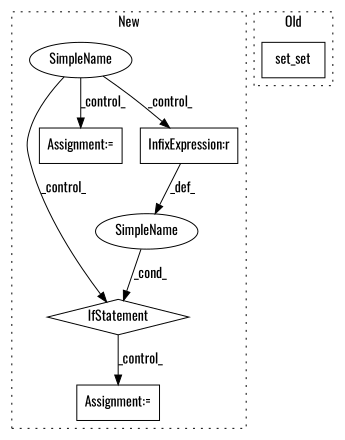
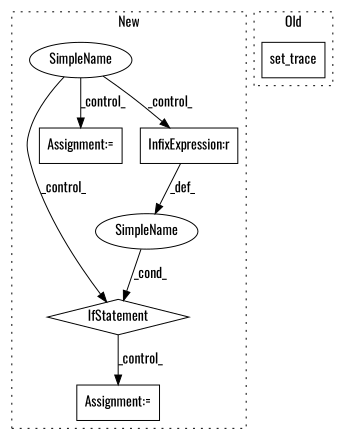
  digraph {
    fontname=Oswald
    node [a=7 shape=box fontname=Oswald]
    edge [fontname=Oswald]
    n1 [a=25 l="4,2" label=IfStatement s="6106,6153" shape=diamond]
    n2 [l=1 label="Assignment:=" s=6166]
    n3 [a=42 label=SimpleName shape=ellipse]
    n4 [a=42 label=SimpleName shape=ellipse]
    n5 [l=1 label="Assignment:=" s=6375]
    n6 [a=27 l=4 label="InfixExpression:r" s=6132]
-   n7 [a=32 l=11 label=set_set s=5731]
+   n7 [a=32 l=11 label=set_trace s=5731]
    subgraph cluster_1 {
      label=New
      style=dotted
      n1
      n2
      n3
      n4
      n5
      n6
    }
    subgraph cluster_2 {
      label=Old
      style=dotted
      n7
    }
    n1 -> n2 [label=_control_]
    n3 -> n1 [label=_cond_]
    n4 -> n1 [label=_control_]
    n4 -> n5 [label=_control_]
    n4 -> n6 [label=_control_]
    n6 -> n3 [label=_def_]
  }
